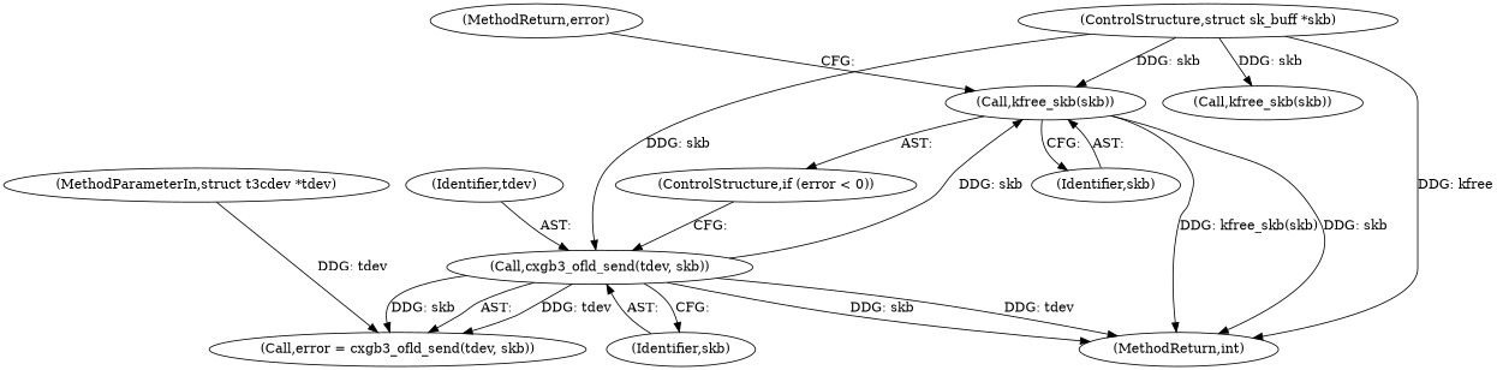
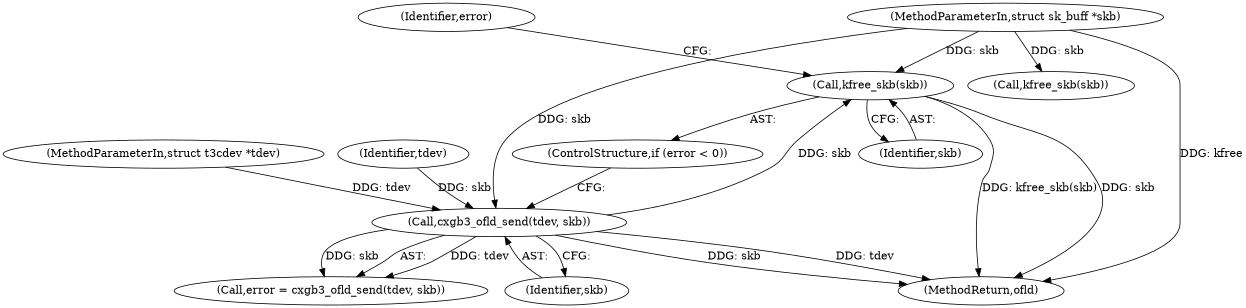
  digraph {
    n1 [label="(Call,kfree_skb(skb))"]
    n2 [label="(ControlStructure,if (error < 0))"]
-   n3 [label="(MethodReturn,int)"]
+   n3 [label="(MethodReturn,ofld)"]
    n4 [label="(Identifier,skb)"]
    n5 [label="(Call,cxgb3_ofld_send(tdev, skb))"]
    n6 [label="(Call,error = cxgb3_ofld_send(tdev, skb))"]
    n7 [label="(Identifier,skb)"]
    n8 [label="(MethodParameterIn,struct t3cdev *tdev)"]
-   n9 [label="(ControlStructure,struct sk_buff *skb)"]
+   n9 [label="(MethodParameterIn,struct sk_buff *skb)"]
    n10 [label="(Call,kfree_skb(skb))"]
-   n11 [label="(MethodReturn,error)"]
+   n11 [label="(Identifier,error)"]
    n12 [label="(Identifier,tdev)"]
    n1 -> n2 [label="AST: "]
    n1 -> n3 [label="DDG: kfree_skb(skb)"]
    n1 -> n3 [label="DDG: skb"]
    n1 -> n4 [label="CFG: "]
    n2 -> n5 [label="CFG: "]
    n4 -> n1 [label="AST: "]
    n5 -> n1 [label="DDG: skb"]
    n5 -> n3 [label="DDG: tdev"]
    n5 -> n3 [label="DDG: skb"]
    n5 -> n6 [label="AST: "]
    n5 -> n6 [label="DDG: tdev"]
    n5 -> n6 [label="DDG: skb"]
    n5 -> n7 [label="CFG: "]
    n7 -> n5 [label="AST: "]
-   n8 -> n6 [label="DDG: tdev"]
+   n8 -> n5 [label="DDG: tdev"]
    n9 -> n1 [label="DDG: skb"]
    n9 -> n3 [label="DDG: kfree"]
    n9 -> n5 [label="DDG: skb"]
    n9 -> n10 [label="DDG: skb"]
    n11 -> n1 [label="CFG: "]
-   n12 -> n5 [label="AST: "]
+   n12 -> n5 [label="DDG: skb"]
  }
